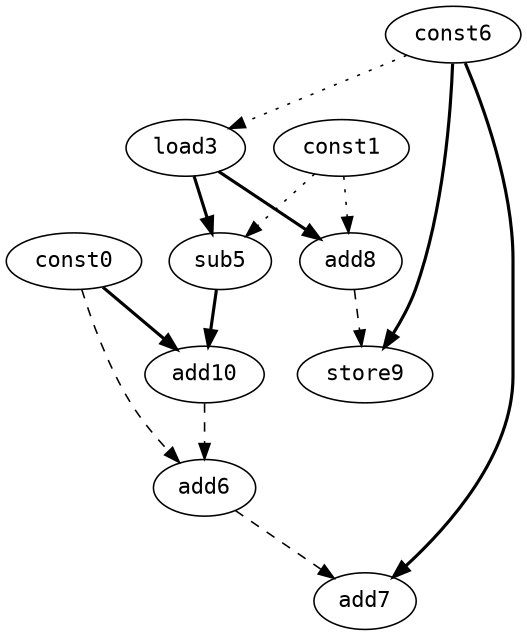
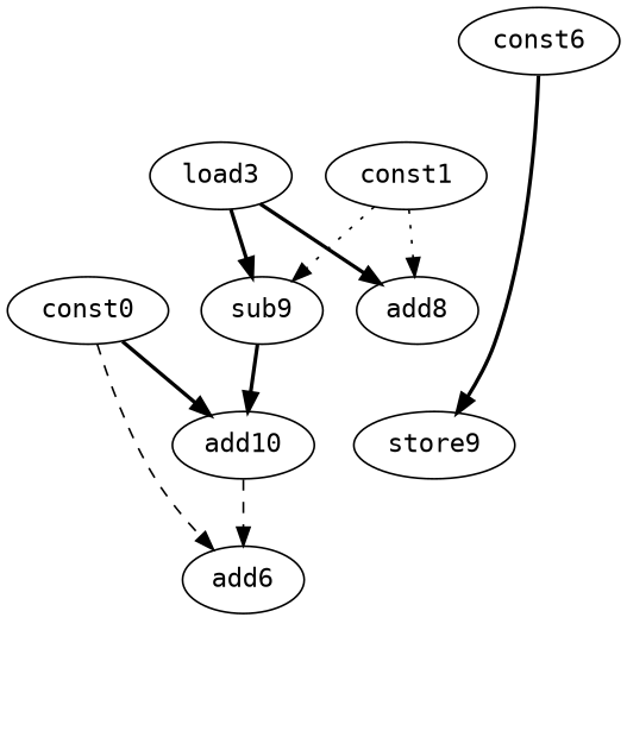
  digraph {
    fontname="DejaVu Sans Mono"
    node [fontname="DejaVu Sans Mono" opcode=add]
    edge [fontname="DejaVu Sans Mono" operand=0 style=bold]
    const0 [opcode=const]
    add6
    add10
-   add7
    const1 [opcode=const]
-   sub5 [opcode=sub]
+   sub5 [opcode=sub label=sub9]
    add8
    store9 [opcode=store]
    n9 [label=const6 opcode=const]
    load3 [opcode=load]
    const0 -> add6 [style=dashed]
    const0 -> add10
-   add6 -> add7 [operand=1 style=dashed]
    add10 -> add6 [operand=1 style=dashed]
    const1 -> sub5 [style=dotted]
    const1 -> add8 [style=dotted]
    sub5 -> add10 [operand=1]
-   add8 -> store9 [style=dashed]
-   n9 -> add7
    n9 -> store9 [operand=1]
-   n9 -> load3 [style=dotted]
    load3 -> sub5 [operand=1]
    load3 -> add8 [operand=1]
  }
